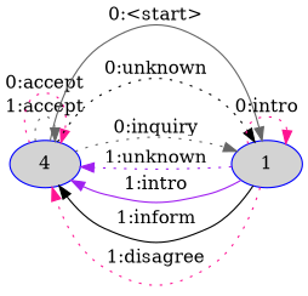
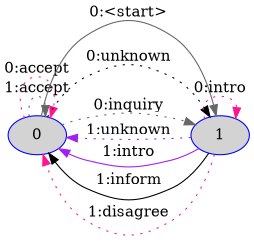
  digraph {
    rankdir=LR
    node [style=filled fillcolor=lightgrey color=blue shape=ellipse]
    edge [color=gray40 style=dotted]
-   0 [label=4]
+   0
    1
    0 -> 0 [label="1:accept"]
    0 -> 0 [label="0:accept" color=deeppink]
    0 -> 1 [label="0:<start>" style=solid]
    0 -> 1 [label="0:unknown" color=black]
    0 -> 1 [label="0:inquiry"]
    1 -> 0 [label="1:unknown" color=purple]
    1 -> 0 [label="1:intro" color=purple style=solid]
    1 -> 0 [label="1:inform" color=black style=solid]
    1 -> 0 [label="1:disagree" color=deeppink]
    1 -> 1 [label="0:intro" color=deeppink]
  }
